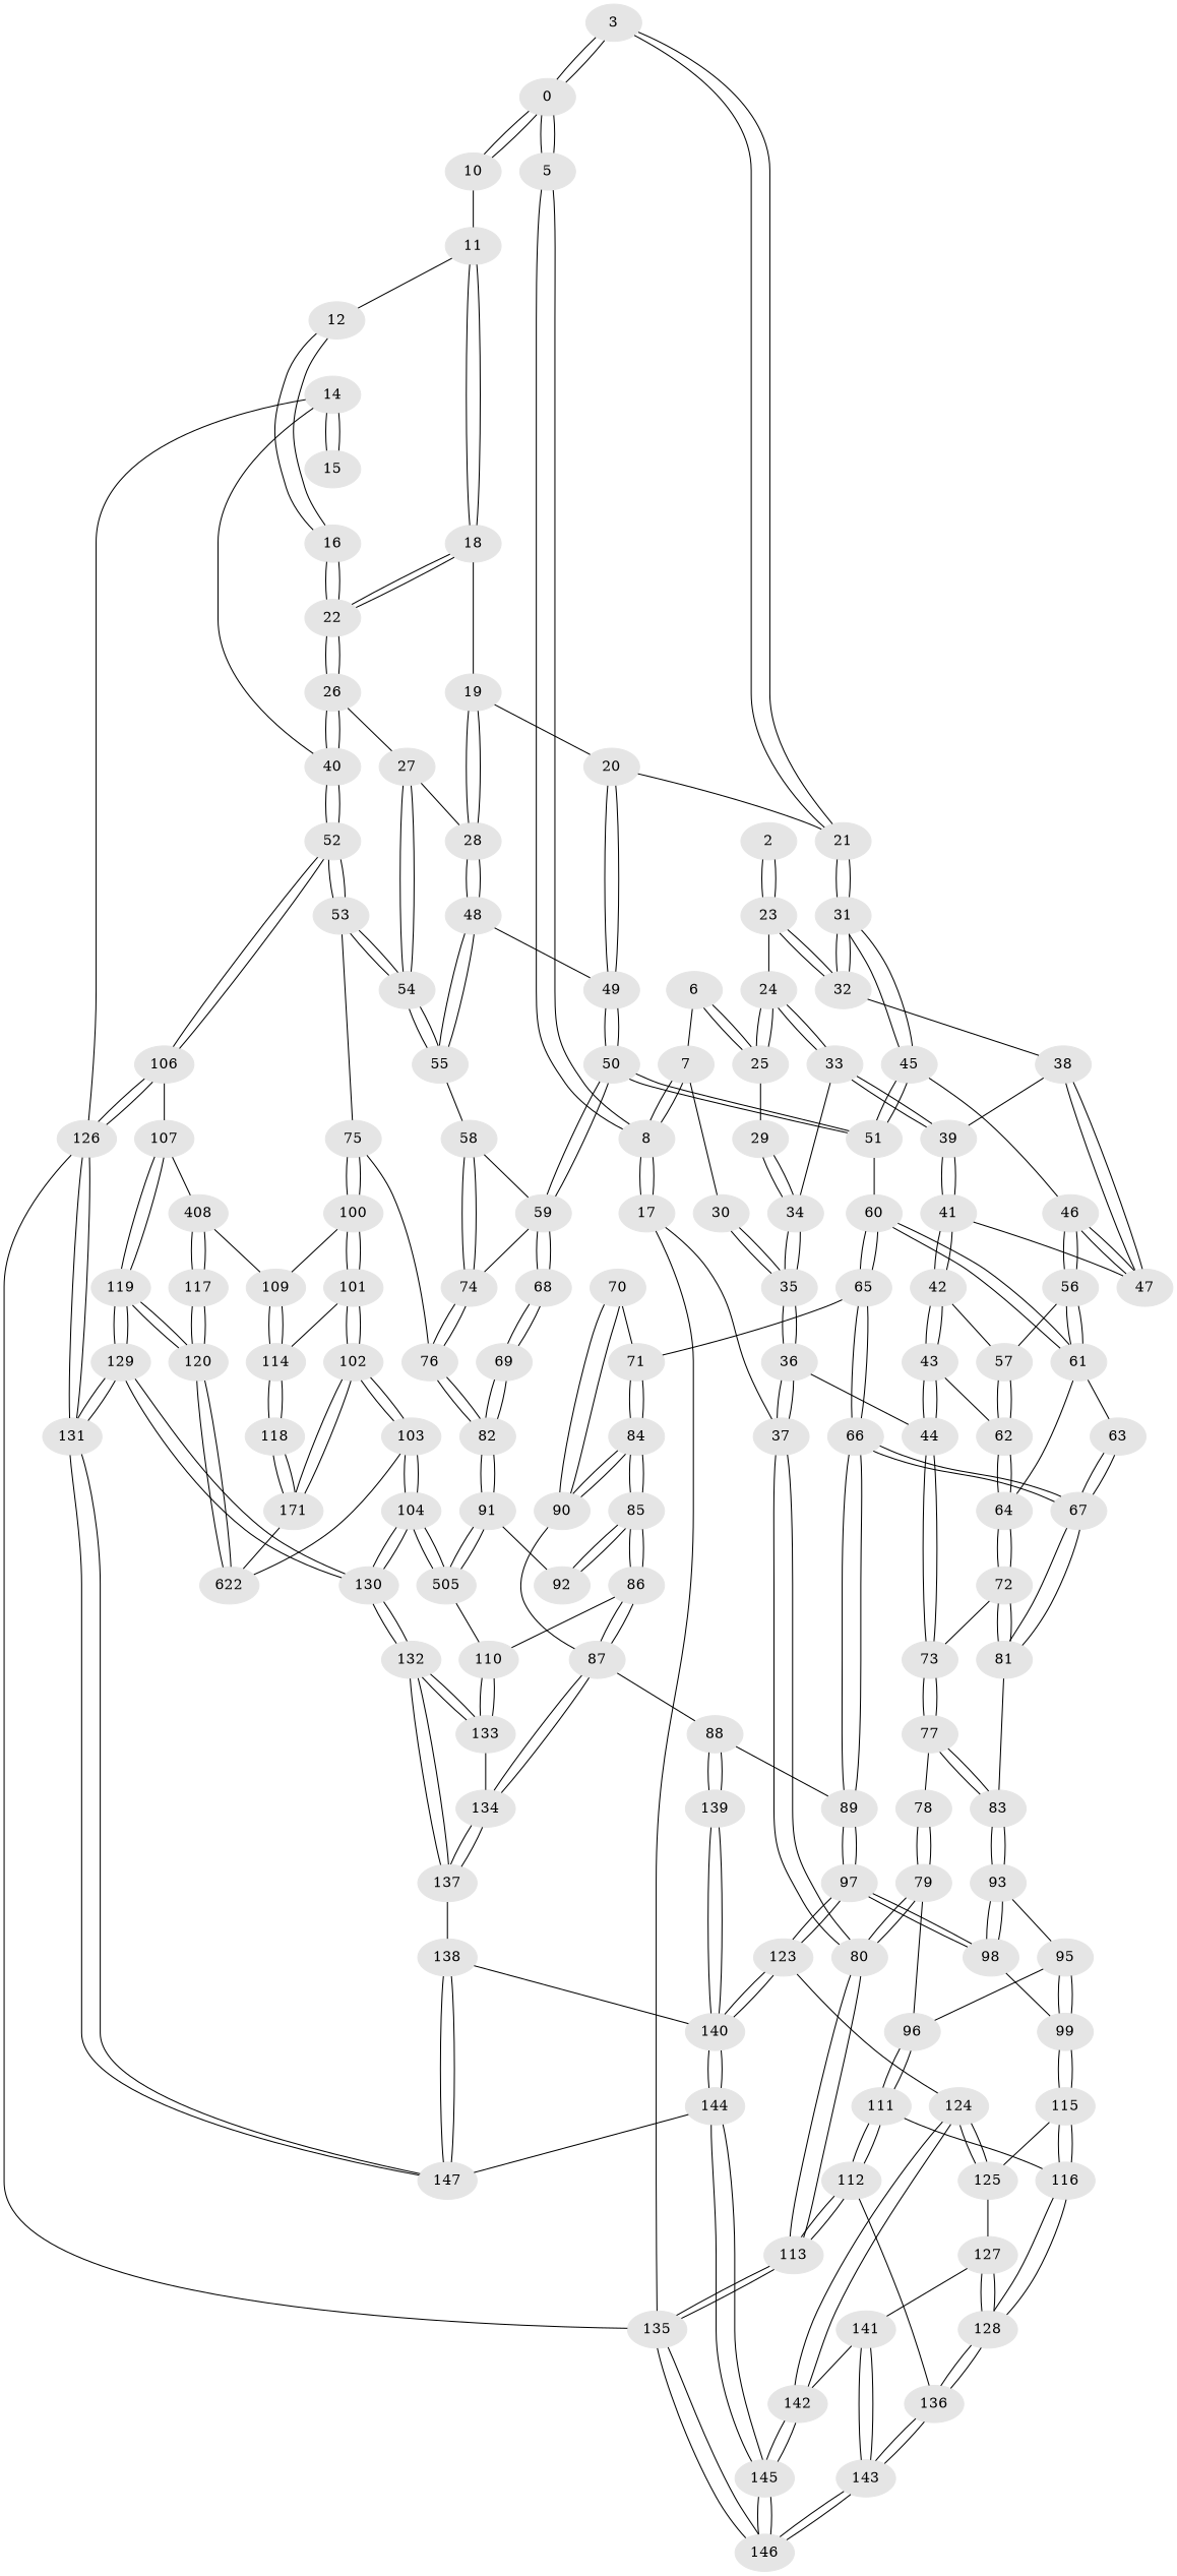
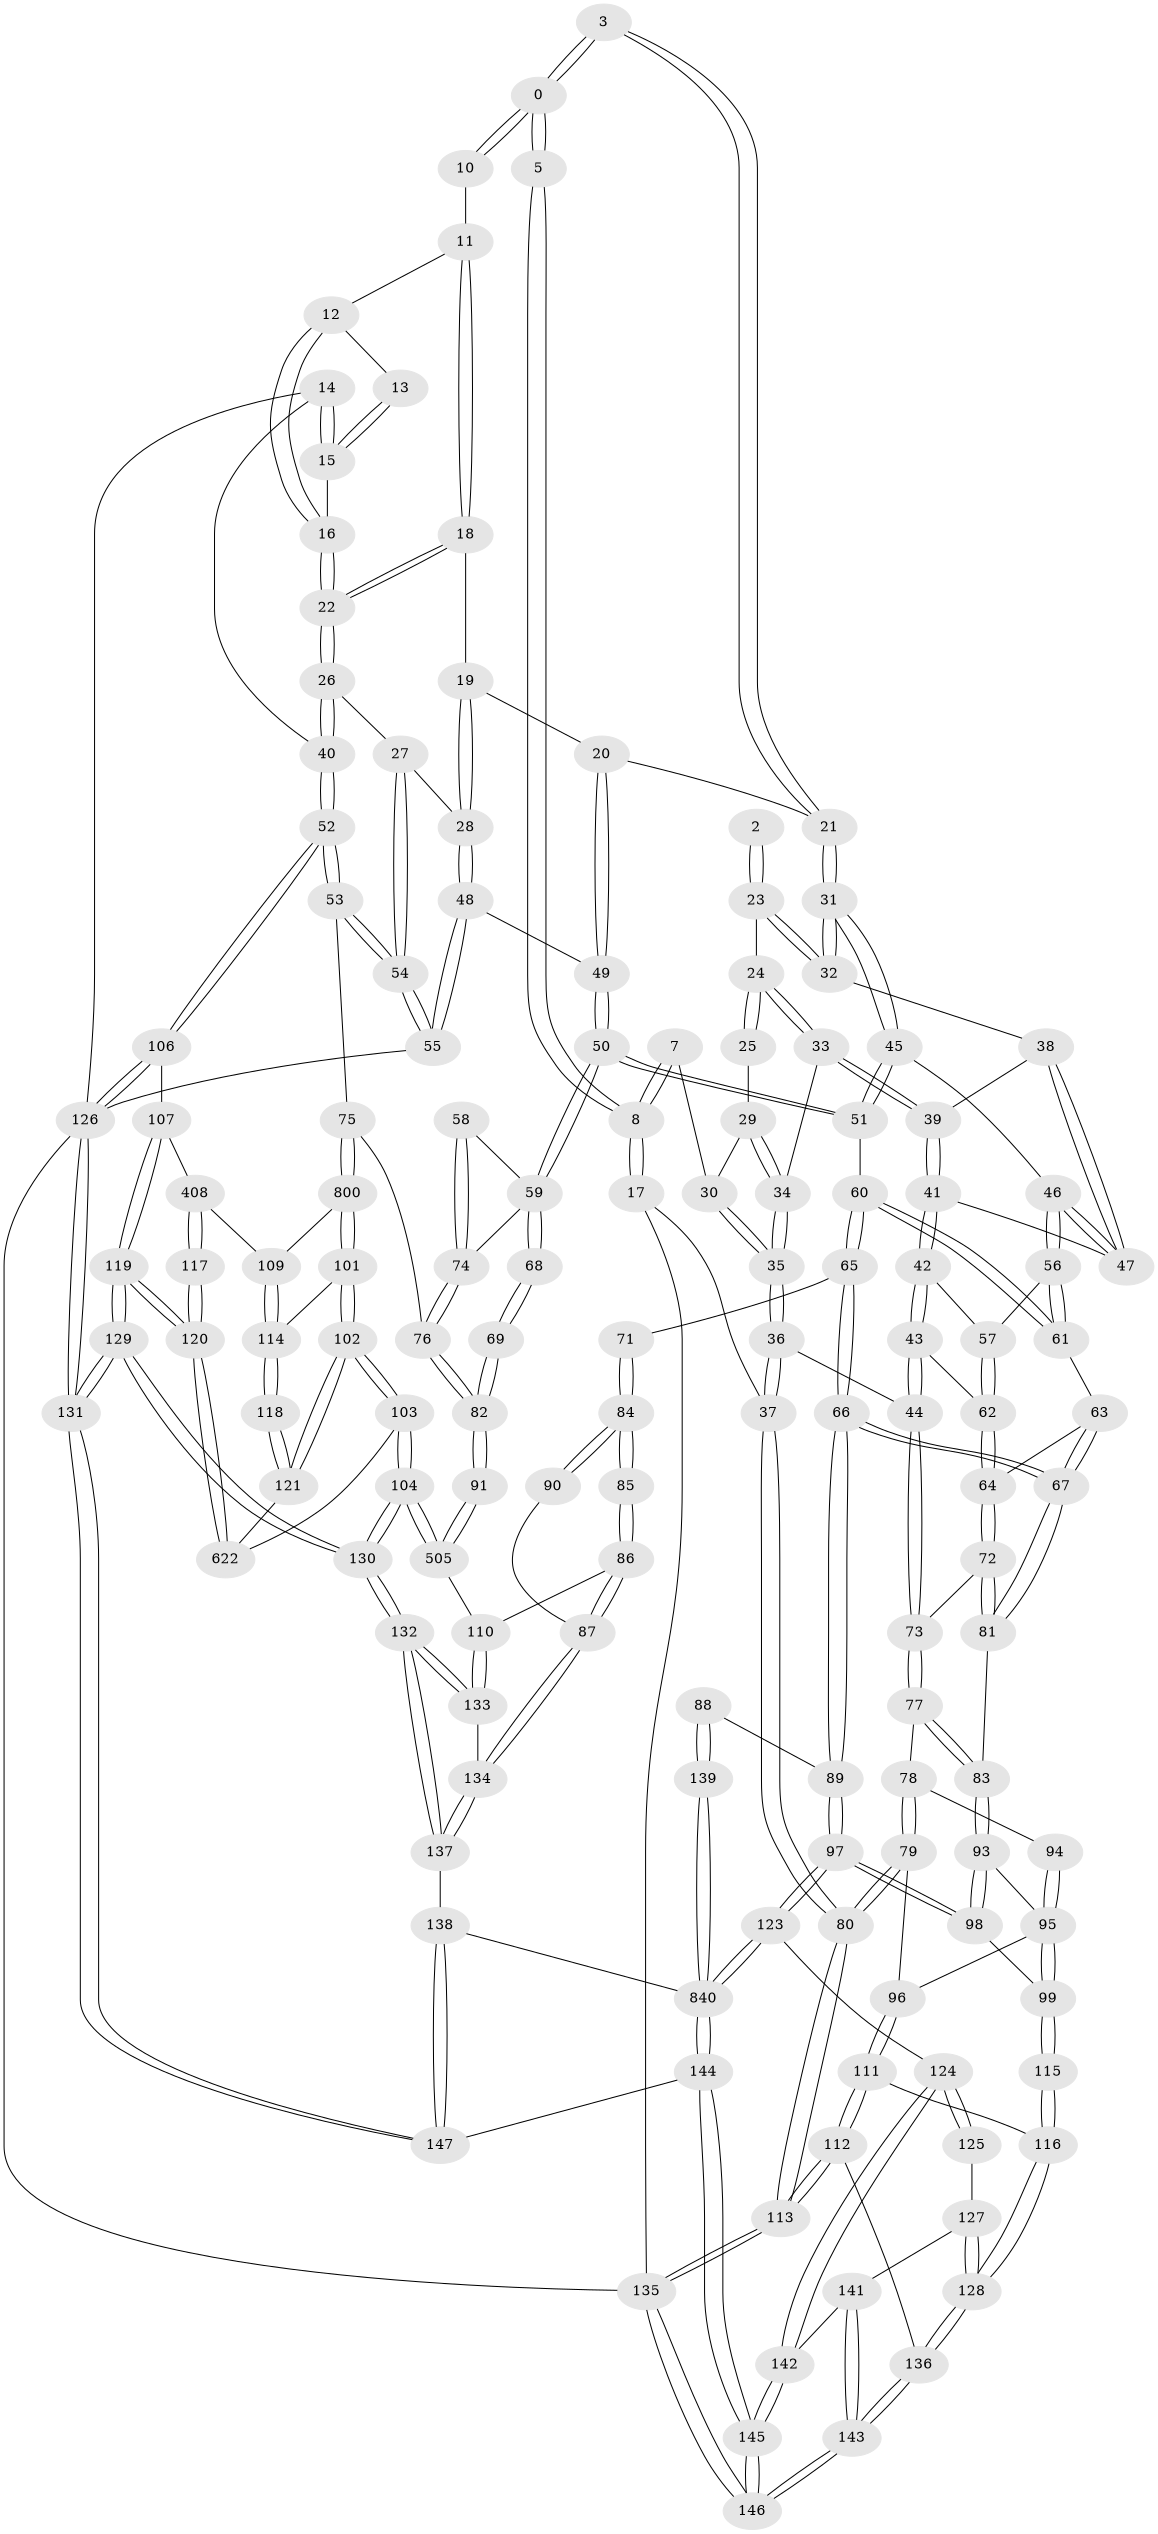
  graph {
    node [color=gray90 style=filled]
    2
    23
-   6
    7
    25
    n6 [label=0]
    3
    21
    24
    32
    5
    10
    31
    8
    11
    17
    30
    29
    35
    37
    135
    14
    15
    40
    126
    12
    18
+   13
    16
    22
    19
    52
    131
    26
    80
    146
    20
    28
    49
    48
    50
    45
    27
    33
    38
    34
    39
    54
    55
    36
    46
    51
    47
    41
    44
    73
    113
    42
    53
    106
    43
    57
    62
    64
    77
    56
    60
    61
    58
    59
    74
    68
    65
    75
    107
    76
-   100
+   100 [label=800]
    63
    69
    66
    71
    67
    72
    81
    89
    84
    97
    83
    82
-   70
    90
    91
    87
    85
    78
    101
    109
    79
+   94
    93
    96
    95
    111
-   92
    n105 [label=505]
    98
    86
    110
    88
    134
    133
    139
    137
-   140
+   140 [label=840]
    123
    99
    115
    112
    116
    124
    125
    102
    114
    103
-   121 [label=171]
+   121
    118
    104
    n128 [label=622]
    130
    132
    n131 [label=408]
    119
    117
    120
    129
    136
    128
    143
    127
    142
    144
    145
    141
    147
    138
    2 -- 23
    2 -- 23
    23 -- 24
    23 -- 32
    23 -- 32
-   6 -- 7
-   6 -- 25
-   6 -- 25
    7 -- 8
    7 -- 8
    7 -- 30
    25 -- 29
    n6 -- 5
    n6 -- 5
    n6 -- 10
    n6 -- 10
    3 -- n6
    3 -- n6
    3 -- 21
    3 -- 21
    21 -- 31
    21 -- 31
    24 -- 25
    24 -- 25
    24 -- 33
    24 -- 33
    32 -- 38
    5 -- 8
    5 -- 8
    10 -- 11
    31 -- 32
    31 -- 32
    31 -- 45
    31 -- 45
    8 -- 17
    8 -- 17
    11 -- 12
    11 -- 18
    11 -- 18
    17 -- 37
    17 -- 135
    30 -- 35
    30 -- 35
+   29 -- 30
    29 -- 34
    29 -- 34
    35 -- 36
    35 -- 36
    37 -- 80
    37 -- 80
    135 -- 146
    135 -- 146
    14 -- 15
    14 -- 15
    14 -- 40
    14 -- 126
+   15 -- 16
    40 -- 52
    40 -- 52
    126 -- 135
    126 -- 131
    126 -- 131
+   12 -- 13
    12 -- 16
    12 -- 16
    18 -- 22
    18 -- 22
    18 -- 19
+   13 -- 15
+   13 -- 15
    16 -- 22
    16 -- 22
    22 -- 26
    22 -- 26
    19 -- 20
    19 -- 28
    19 -- 28
    52 -- 53
    52 -- 53
    52 -- 106
    52 -- 106
    131 -- 147
    131 -- 147
    26 -- 40
    26 -- 40
    26 -- 27
    80 -- 113
    80 -- 113
    20 -- 21
    20 -- 49
    20 -- 49
    28 -- 48
    28 -- 48
    49 -- 50
    49 -- 50
    48 -- 49
    48 -- 55
    48 -- 55
    50 -- 51
    50 -- 51
    50 -- 59
    50 -- 59
    45 -- 46
    45 -- 51
    45 -- 51
    27 -- 28
    27 -- 54
    27 -- 54
    33 -- 34
    33 -- 39
    33 -- 39
    38 -- 39
    38 -- 47
    38 -- 47
    34 -- 35
    34 -- 35
    39 -- 41
    39 -- 41
    54 -- 55
    54 -- 55
-   55 -- 58
+   55 -- 126
    36 -- 37
    36 -- 37
    36 -- 44
    46 -- 47
    46 -- 47
    46 -- 56
    46 -- 56
    51 -- 60
    41 -- 47
    41 -- 42
    41 -- 42
    44 -- 73
    44 -- 73
    73 -- 77
    73 -- 77
    113 -- 135
    113 -- 135
    42 -- 43
    42 -- 43
    42 -- 57
    53 -- 54
    53 -- 54
    53 -- 75
    106 -- 126
    106 -- 126
    106 -- 107
    43 -- 44
    43 -- 44
    43 -- 62
    57 -- 62
    57 -- 62
    62 -- 64
    62 -- 64
    64 -- 72
    64 -- 72
    77 -- 83
    77 -- 83
    77 -- 78
    56 -- 57
    56 -- 61
    56 -- 61
    60 -- 61
    60 -- 61
    60 -- 65
    60 -- 65
    61 -- 63
    58 -- 59
    58 -- 74
    58 -- 74
    59 -- 74
    59 -- 68
    59 -- 68
    74 -- 76
    74 -- 76
    68 -- 69
    68 -- 69
    65 -- 66
    65 -- 66
    65 -- 71
    75 -- 76
    75 -- 100
    75 -- 100
    107 -- n131
    107 -- 119
    107 -- 119
    76 -- 82
    76 -- 82
    100 -- 101
    100 -- 101
    100 -- 109
-   61 -- 64
+   63 -- 64
    63 -- 67
    63 -- 67
    69 -- 82
    69 -- 82
    66 -- 67
    66 -- 67
    66 -- 89
    66 -- 89
    71 -- 84
    71 -- 84
    67 -- 81
    67 -- 81
    72 -- 73
    72 -- 81
    72 -- 81
    81 -- 83
    89 -- 97
    89 -- 97
    84 -- 90
    84 -- 90
    84 -- 85
    84 -- 85
    97 -- 98
    97 -- 98
    97 -- 123
    97 -- 123
    83 -- 93
    83 -- 93
    82 -- 91
    82 -- 91
-   70 -- 71
-   70 -- 90
-   70 -- 90
    90 -- 87
-   91 -- 92
    91 -- n105
    91 -- n105
-   87 -- 88
    87 -- 134
    87 -- 134
-   85 -- 92
-   85 -- 92
    85 -- 86
    85 -- 86
    78 -- 79
    78 -- 79
+   78 -- 94
    101 -- 102
    101 -- 102
    101 -- 114
    109 -- 114
    109 -- 114
    79 -- 80
    79 -- 80
    79 -- 96
+   94 -- 95
+   94 -- 95
    93 -- 95
    93 -- 98
    93 -- 98
    96 -- 111
    96 -- 111
    95 -- 96
    95 -- 99
    95 -- 99
    111 -- 112
    111 -- 112
    111 -- 116
    n105 -- 110
    98 -- 99
    86 -- 87
    86 -- 87
    86 -- 110
    110 -- 133
    110 -- 133
    88 -- 89
    88 -- 139
    88 -- 139
    134 -- 137
    134 -- 137
    133 -- 134
    139 -- 140
    139 -- 140
    137 -- 138
    140 -- 144
    140 -- 144
    123 -- 140
    123 -- 140
    123 -- 124
    99 -- 115
    99 -- 115
    115 -- 116
    115 -- 116
-   115 -- 125
    112 -- 113
    112 -- 113
    112 -- 136
    116 -- 128
    116 -- 128
    124 -- 125
    124 -- 125
    124 -- 142
    124 -- 142
    125 -- 127
    102 -- 103
    102 -- 103
    102 -- 121
    102 -- 121
    114 -- 118
    114 -- 118
    103 -- 104
    103 -- 104
    103 -- n128
    121 -- n128
    118 -- 121
    118 -- 121
    104 -- n105
    104 -- n105
    104 -- 130
    104 -- 130
    130 -- 132
    130 -- 132
    132 -- 133
    132 -- 133
    132 -- 137
    132 -- 137
    n131 -- 109
    n131 -- 117
    n131 -- 117
    119 -- 120
    119 -- 120
    119 -- 129
    119 -- 129
    117 -- 120
    117 -- 120
    120 -- n128
    120 -- n128
    129 -- 131
    129 -- 131
    129 -- 130
    129 -- 130
    136 -- 143
    136 -- 143
    128 -- 136
    128 -- 136
    143 -- 146
    143 -- 146
    127 -- 128
    127 -- 128
    127 -- 141
    142 -- 145
    142 -- 145
    144 -- 145
    144 -- 145
    144 -- 147
    145 -- 146
    145 -- 146
    141 -- 143
    141 -- 143
    141 -- 142
    138 -- 140
    138 -- 147
    138 -- 147
  }
